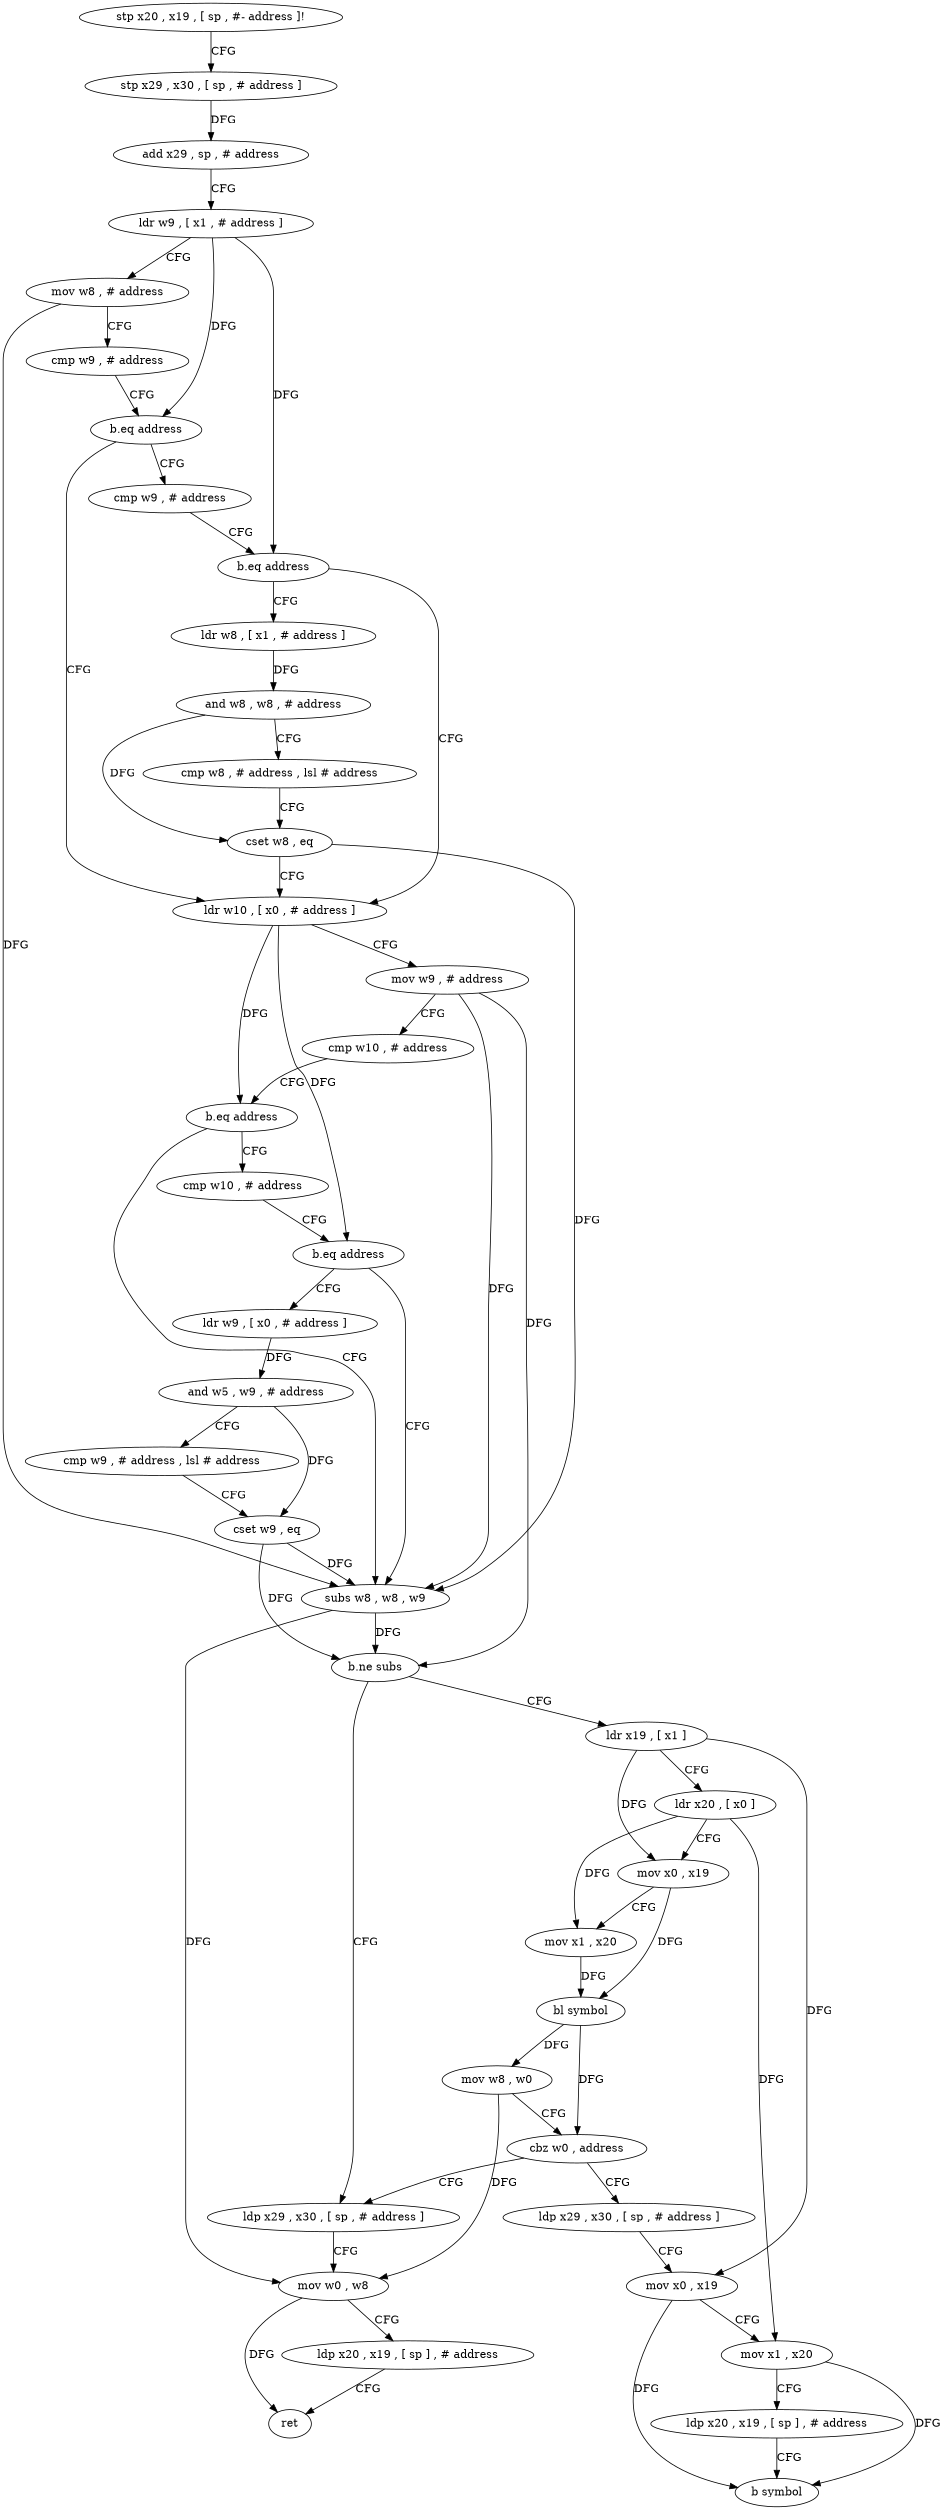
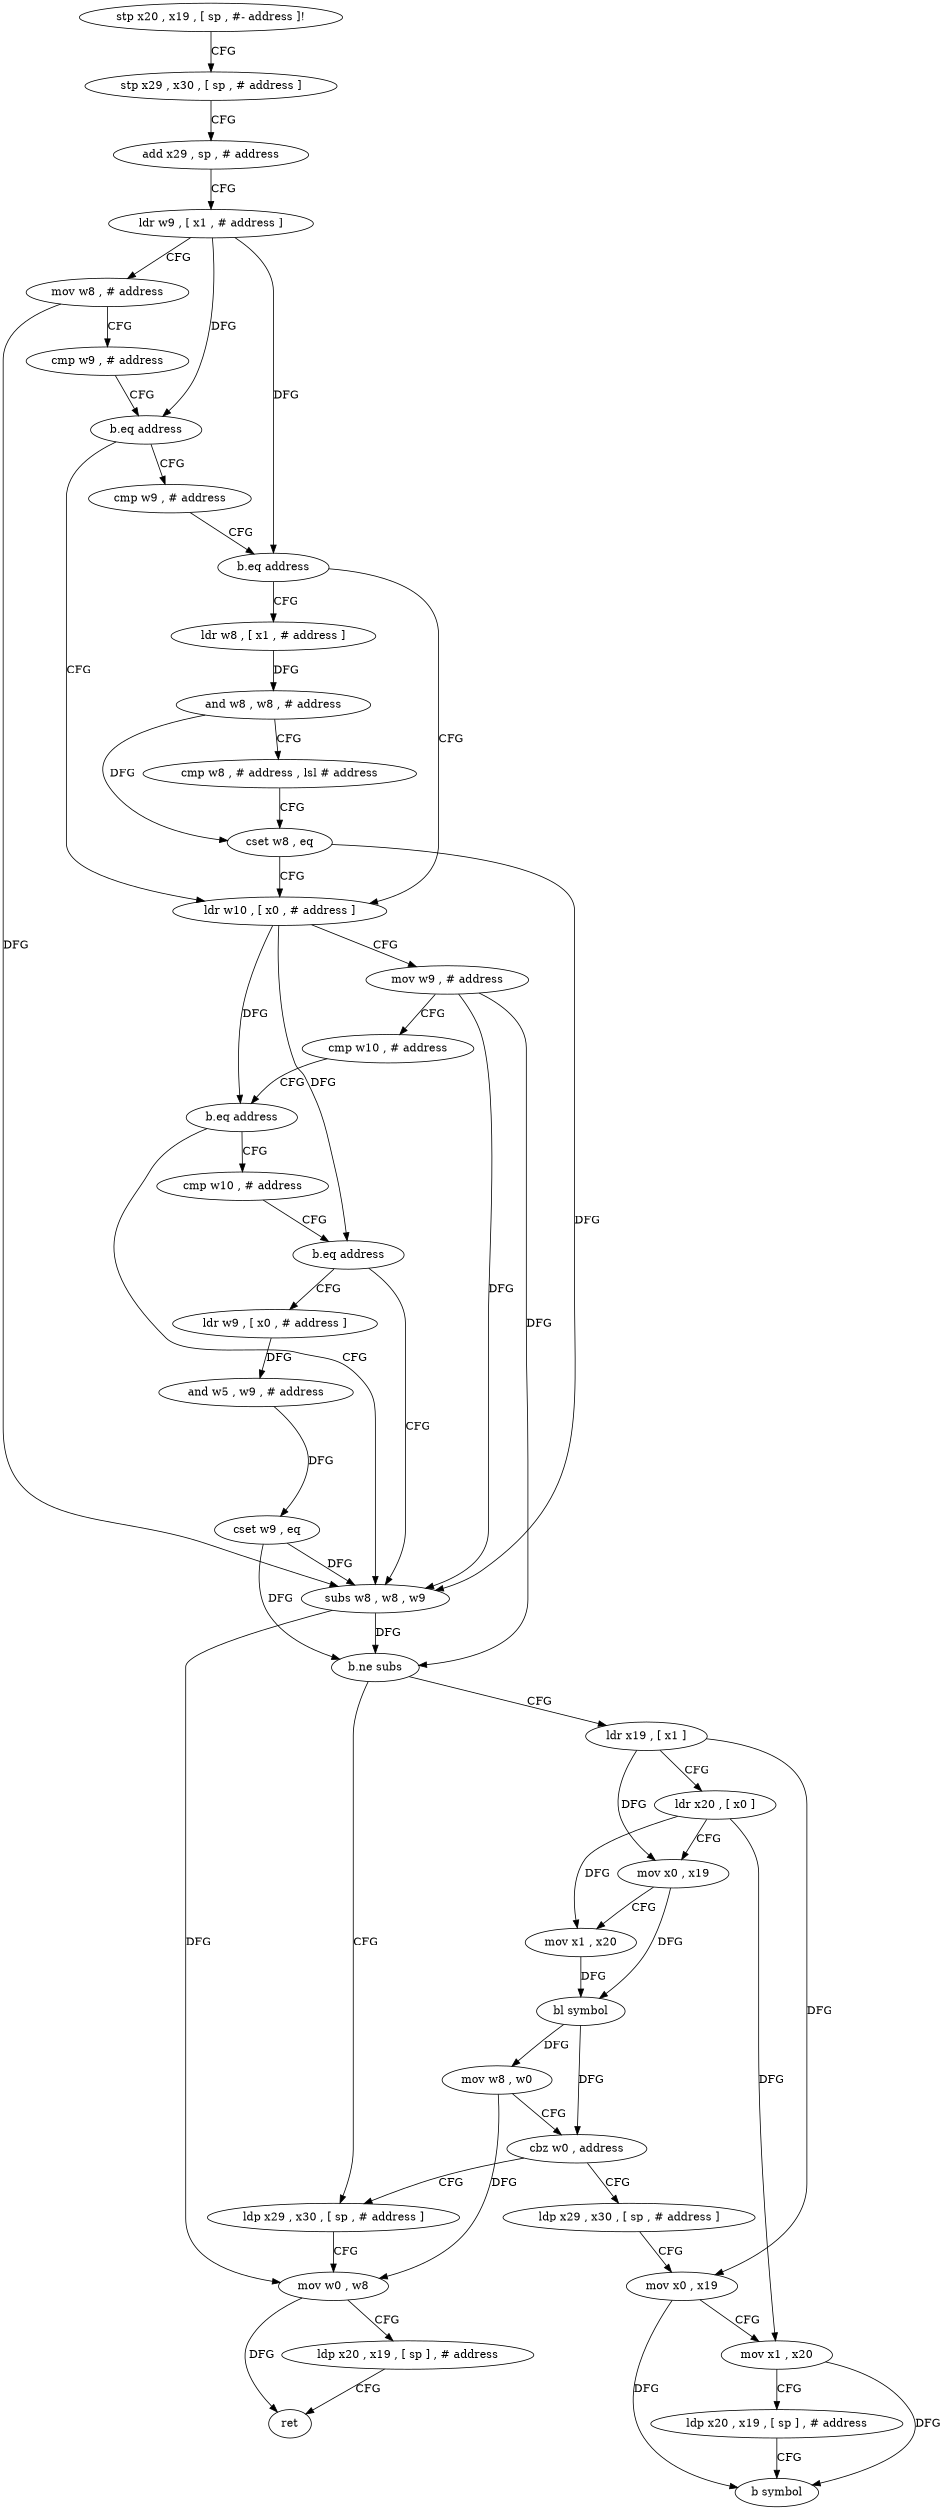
  digraph {
    n1 [label="stp x20 , x19 , [ sp , #- address ]!"]
    n2 [label="stp x29 , x30 , [ sp , # address ]"]
    n3 [label="add x29 , sp , # address"]
    n4 [label="ldr w9 , [ x1 , # address ]"]
    n5 [label="mov w8 , # address"]
    n6 [label="b.eq address"]
    n7 [label="b.eq address"]
    n8 [label="cmp w9 , # address"]
    n9 [label="subs w8 , w8 , w9"]
    n10 [label="ldr w10 , [ x0 , # address ]"]
    n11 [label="cmp w9 , # address"]
    n12 [label="ldr w8 , [ x1 , # address ]"]
    n13 [label="b.ne subs"]
    n14 [label="mov w0 , w8"]
    n15 [label="mov w9 , # address"]
    n16 [label="b.eq address"]
    n17 [label="b.eq address"]
    n18 [label="cmp w10 , # address"]
    n19 [label="cmp w10 , # address"]
    n20 [label="ldr w9 , [ x0 , # address ]"]
    n21 [label="ldp x29 , x30 , [ sp , # address ]"]
    n22 [label="ldr x19 , [ x1 ]"]
    n23 [label="ldp x20 , x19 , [ sp ] , # address"]
    n24 [label=ret]
    n25 [label="and w8 , w8 , # address"]
    n26 [label="cmp w8 , # address , lsl # address"]
    n27 [label="cset w8 , eq"]
    n28 [label="ldr x20 , [ x0 ]"]
    n29 [label="mov x0 , x19"]
    n30 [label="mov x0 , x19"]
    n31 [label="mov x1 , x20"]
    n32 [label="mov x1 , x20"]
    n33 [label="bl symbol"]
    n34 [label="b symbol"]
    n35 [label="and w5 , w9 , # address"]
-   n36 [label="cmp w9 , # address , lsl # address"]
    n37 [label="cset w9 , eq"]
    n38 [label="ldp x20 , x19 , [ sp ] , # address"]
    n39 [label="mov w8 , w0"]
    n40 [label="cbz w0 , address"]
    n41 [label="ldp x29 , x30 , [ sp , # address ]"]
    n1 -> n2 [label=CFG]
-   n2 -> n3 [label=DFG]
+   n2 -> n3 [label=CFG]
    n3 -> n4 [label=CFG]
    n4 -> n5 [label=CFG]
    n4 -> n6 [label=DFG]
    n4 -> n7 [label=DFG]
    n5 -> n8 [label=CFG]
    n5 -> n9 [label=DFG]
    n6 -> n10 [label=CFG]
    n6 -> n11 [label=CFG]
    n7 -> n10 [label=CFG]
    n7 -> n12 [label=CFG]
    n8 -> n6 [label=CFG]
    n9 -> n13 [label=DFG]
    n9 -> n14 [label=DFG]
    n10 -> n15 [label=CFG]
    n10 -> n16 [label=DFG]
    n10 -> n17 [label=DFG]
    n11 -> n7 [label=CFG]
    n12 -> n25 [label=DFG]
    n13 -> n21 [label=CFG]
    n13 -> n22 [label=CFG]
    n14 -> n23 [label=CFG]
    n14 -> n24 [label=DFG]
    n15 -> n9 [label=DFG]
    n15 -> n13 [label=DFG]
    n15 -> n18 [label=CFG]
    n16 -> n9 [label=CFG]
    n16 -> n19 [label=CFG]
    n17 -> n9 [label=CFG]
    n17 -> n20 [label=CFG]
    n18 -> n16 [label=CFG]
    n19 -> n17 [label=CFG]
    n20 -> n35 [label=DFG]
    n21 -> n14 [label=CFG]
    n22 -> n28 [label=CFG]
    n22 -> n29 [label=DFG]
    n22 -> n30 [label=DFG]
    n23 -> n24 [label=CFG]
    n25 -> n26 [label=CFG]
    n25 -> n27 [label=DFG]
    n26 -> n27 [label=CFG]
    n27 -> n9 [label=DFG]
    n27 -> n10 [label=CFG]
    n28 -> n29 [label=CFG]
    n28 -> n31 [label=DFG]
    n28 -> n32 [label=DFG]
    n29 -> n31 [label=CFG]
    n29 -> n33 [label=DFG]
    n30 -> n32 [label=CFG]
    n30 -> n34 [label=DFG]
    n31 -> n33 [label=DFG]
    n32 -> n34 [label=DFG]
    n32 -> n38 [label=CFG]
    n33 -> n39 [label=DFG]
    n33 -> n40 [label=DFG]
-   n35 -> n36 [label=CFG]
    n35 -> n37 [label=DFG]
-   n36 -> n37 [label=CFG]
    n37 -> n9 [label=DFG]
    n37 -> n13 [label=DFG]
    n38 -> n34 [label=CFG]
    n39 -> n14 [label=DFG]
    n39 -> n40 [label=CFG]
    n40 -> n21 [label=CFG]
    n40 -> n41 [label=CFG]
    n41 -> n30 [label=CFG]
  }
